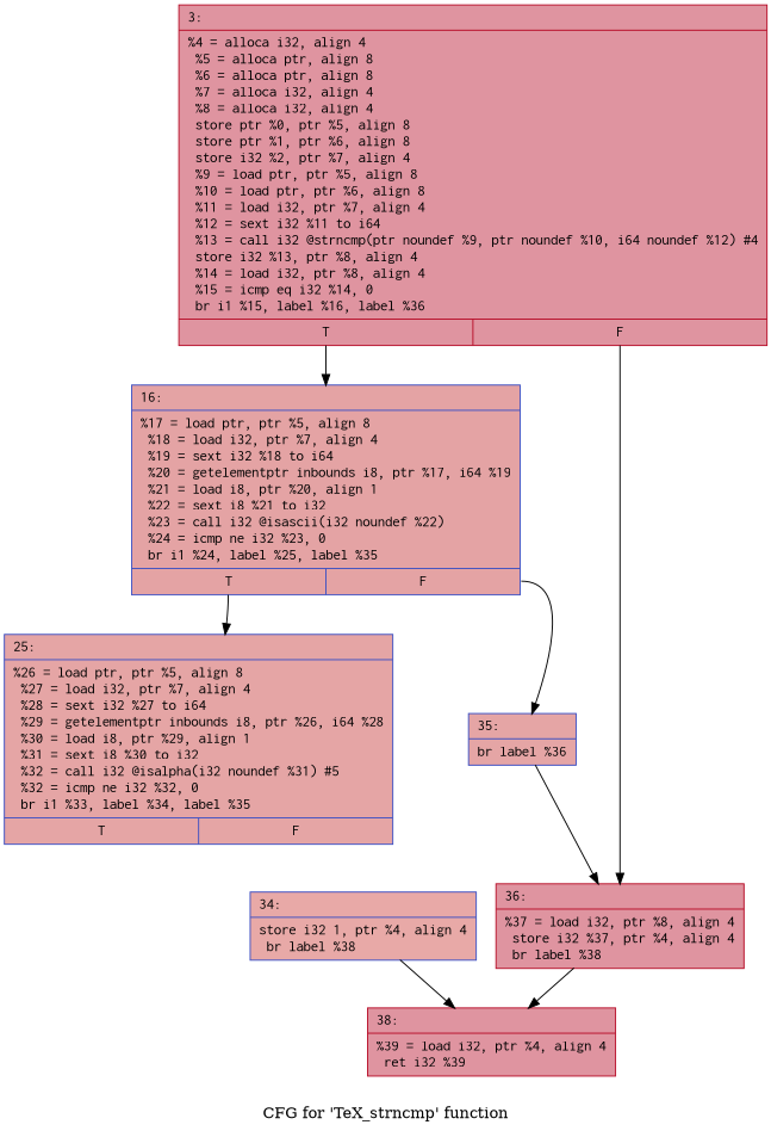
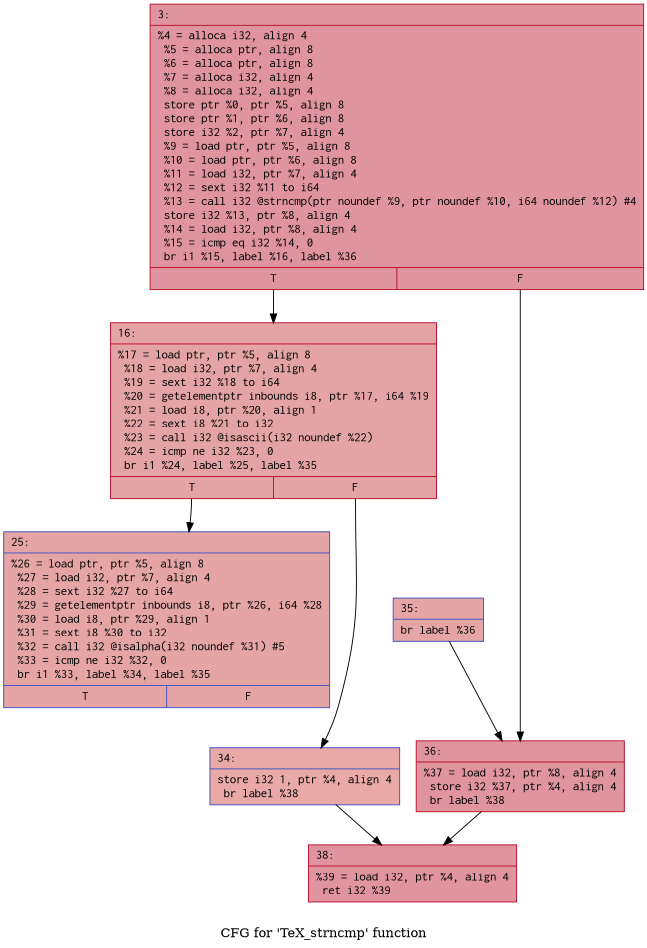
  digraph {
    label="CFG for 'TeX_strncmp' function"
    node [color="#3d50c3ff" fillcolor="#b70d2870" fontname=Courier shape=record style=filled]
    n1 [color="#b70d28ff" label="{3:\l|  %4 = alloca i32, align 4\l  %5 = alloca ptr, align 8\l  %6 = alloca ptr, align 8\l  %7 = alloca i32, align 4\l  %8 = alloca i32, align 4\l  store ptr %0, ptr %5, align 8\l  store ptr %1, ptr %6, align 8\l  store i32 %2, ptr %7, align 4\l  %9 = load ptr, ptr %5, align 8\l  %10 = load ptr, ptr %6, align 8\l  %11 = load i32, ptr %7, align 4\l  %12 = sext i32 %11 to i64\l  %13 = call i32 @strncmp(ptr noundef %9, ptr noundef %10, i64 noundef %12) #4\l  store i32 %13, ptr %8, align 4\l  %14 = load i32, ptr %8, align 4\l  %15 = icmp eq i32 %14, 0\l  br i1 %15, label %16, label %36\l|{<s0>T|<s1>F}}"]
-   n2 [fillcolor="#c32e3170" label="{16:\l|  %17 = load ptr, ptr %5, align 8\l  %18 = load i32, ptr %7, align 4\l  %19 = sext i32 %18 to i64\l  %20 = getelementptr inbounds i8, ptr %17, i64 %19\l  %21 = load i8, ptr %20, align 1\l  %22 = sext i8 %21 to i32\l  %23 = call i32 @isascii(i32 noundef %22)\l  %24 = icmp ne i32 %23, 0\l  br i1 %24, label %25, label %35\l|{<s0>T|<s1>F}}"]
+   n2 [color="#b70d28ff" fillcolor="#c32e3170" label="{16:\l|  %17 = load ptr, ptr %5, align 8\l  %18 = load i32, ptr %7, align 4\l  %19 = sext i32 %18 to i64\l  %20 = getelementptr inbounds i8, ptr %17, i64 %19\l  %21 = load i8, ptr %20, align 1\l  %22 = sext i8 %21 to i32\l  %23 = call i32 @isascii(i32 noundef %22)\l  %24 = icmp ne i32 %23, 0\l  br i1 %24, label %25, label %35\l|{<s0>T|<s1>F}}"]
    n3 [color="#b70d28ff" label="{36:\l|  %37 = load i32, ptr %8, align 4\l  store i32 %37, ptr %4, align 4\l  br label %38\l}"]
-   n4 [fillcolor="#c5333470" label="{25:\l|  %26 = load ptr, ptr %5, align 8\l  %27 = load i32, ptr %7, align 4\l  %28 = sext i32 %27 to i64\l  %29 = getelementptr inbounds i8, ptr %26, i64 %28\l  %30 = load i8, ptr %29, align 1\l  %31 = sext i8 %30 to i32\l  %32 = call i32 @isalpha(i32 noundef %31) #5\l  %32 = icmp ne i32 %32, 0\l  br i1 %33, label %34, label %35\l|{<s0>T|<s1>F}}"]
+   n4 [fillcolor="#c5333470" label="{25:\l|  %26 = load ptr, ptr %5, align 8\l  %27 = load i32, ptr %7, align 4\l  %28 = sext i32 %27 to i64\l  %29 = getelementptr inbounds i8, ptr %26, i64 %28\l  %30 = load i8, ptr %29, align 1\l  %31 = sext i8 %30 to i32\l  %32 = call i32 @isalpha(i32 noundef %31) #5\l  %33 = icmp ne i32 %32, 0\l  br i1 %33, label %34, label %35\l|{<s0>T|<s1>F}}"]
    n5 [fillcolor="#c5333470" label="{35:\l|  br label %36\l}"]
    n6 [color="#b70d28ff" label="{38:\l|  %39 = load i32, ptr %4, align 4\l  ret i32 %39\l}"]
    n7 [fillcolor="#ca3b3770" label="{34:\l|  store i32 1, ptr %4, align 4\l  br label %38\l}"]
    n1 -> n2 [tailport=s0]
    n1 -> n3 [tailport=s1]
    n2 -> n4 [tailport=s0]
-   n2 -> n5 [tailport=s1]
+   n2 -> n7 [tailport=s1]
    n3 -> n6
    n5 -> n3
    n7 -> n6
  }
